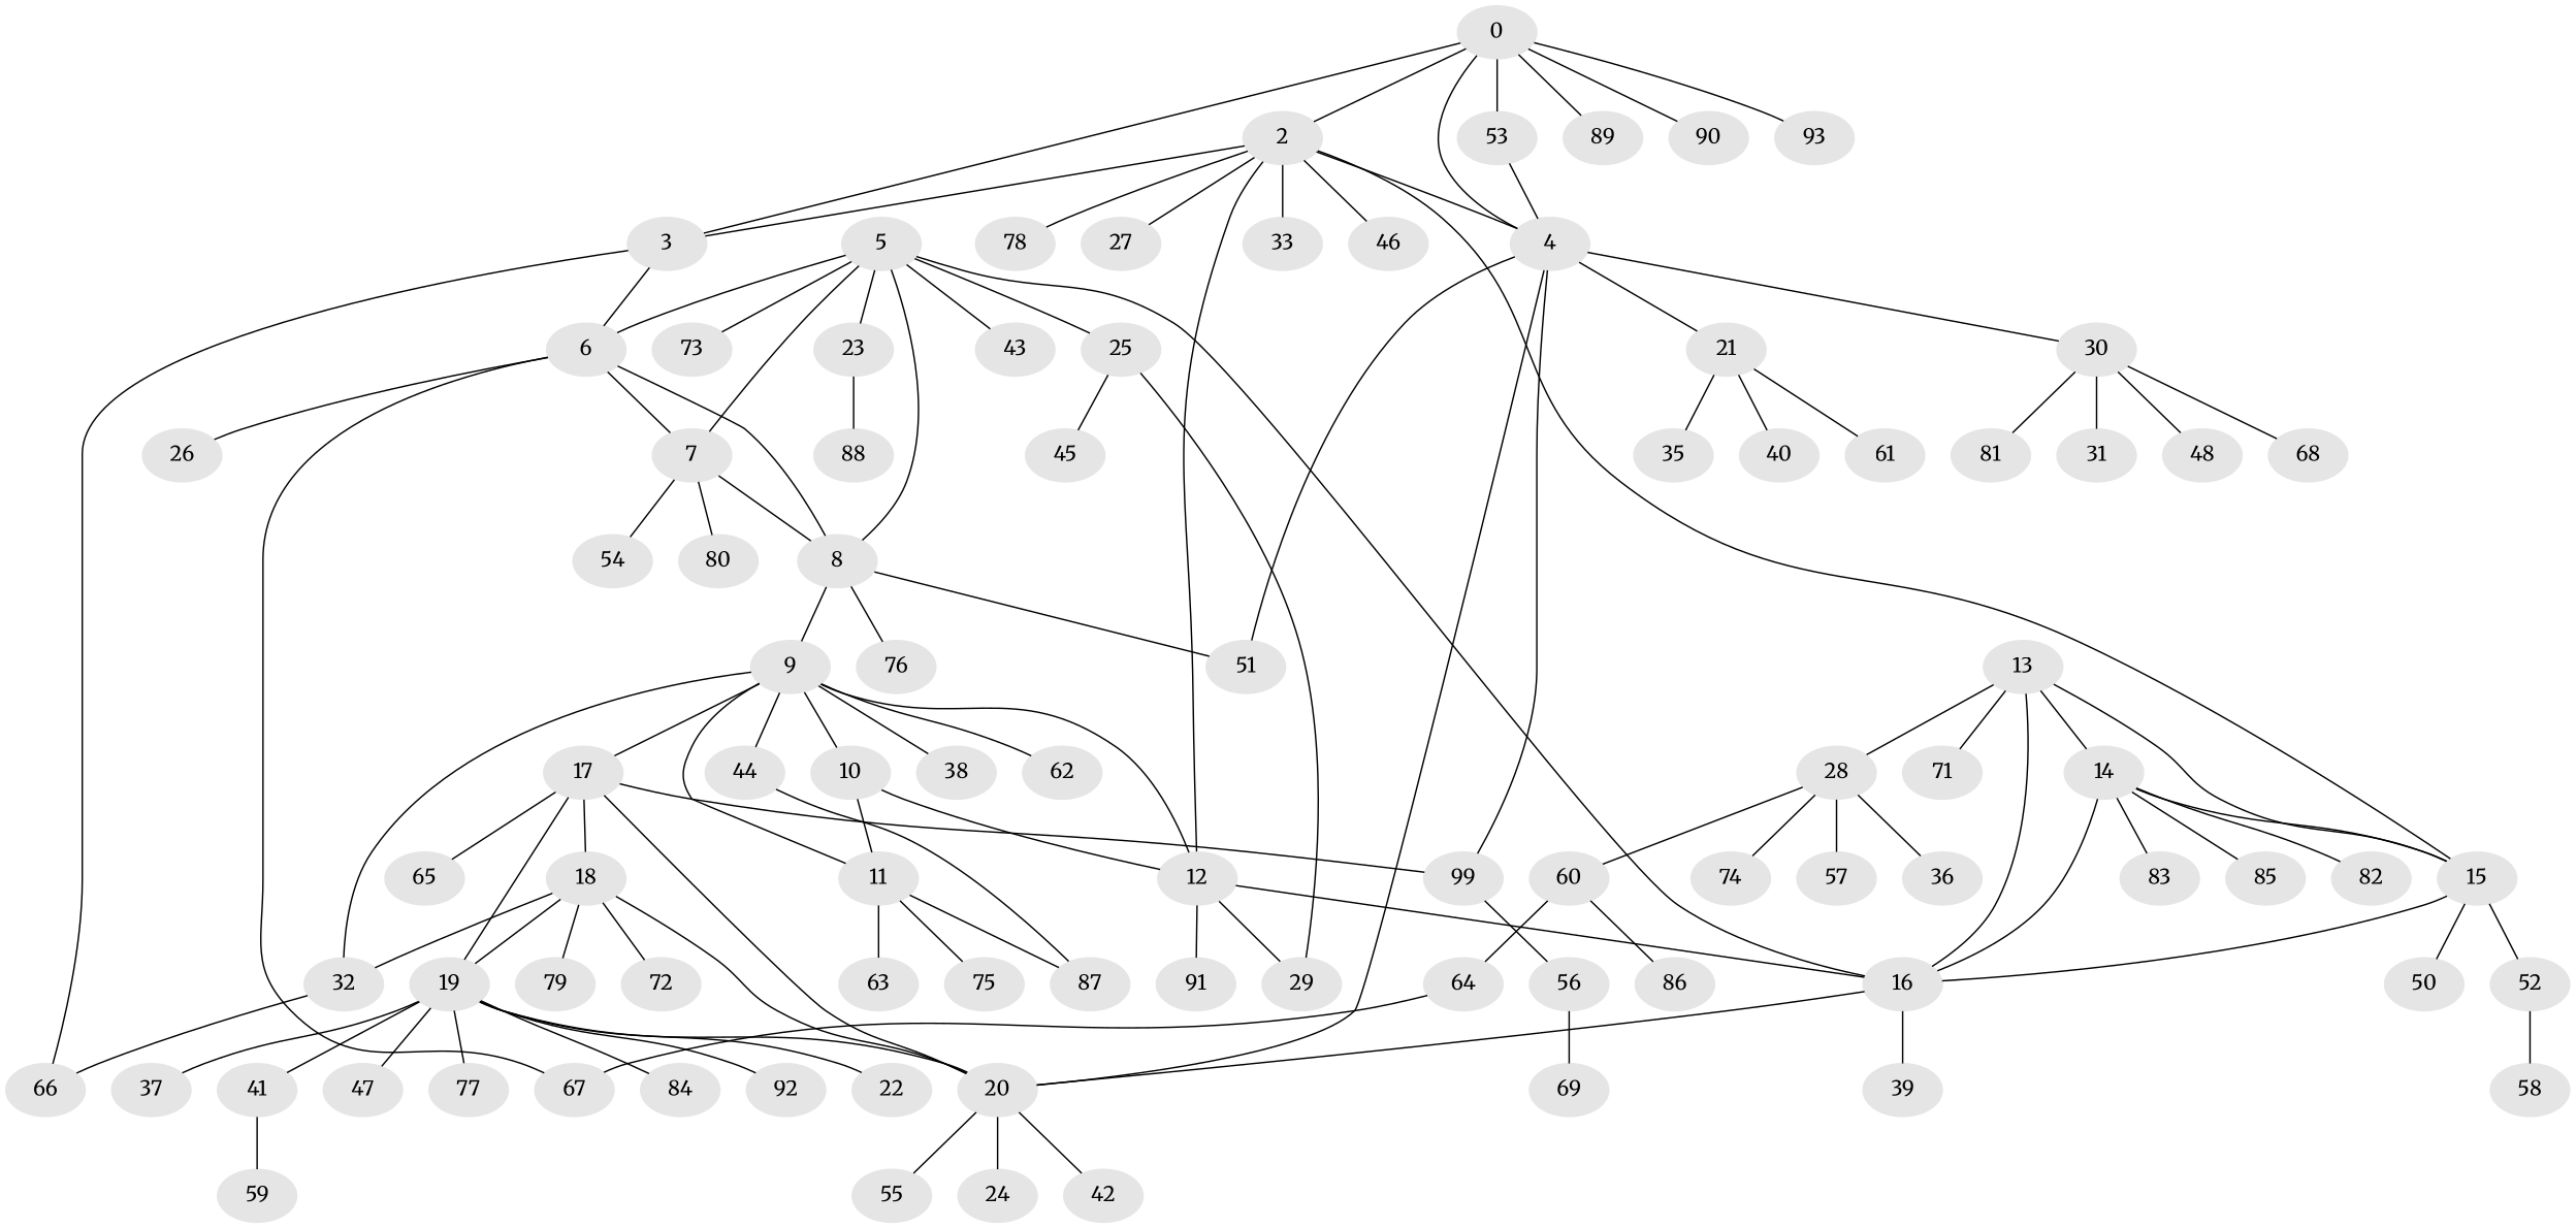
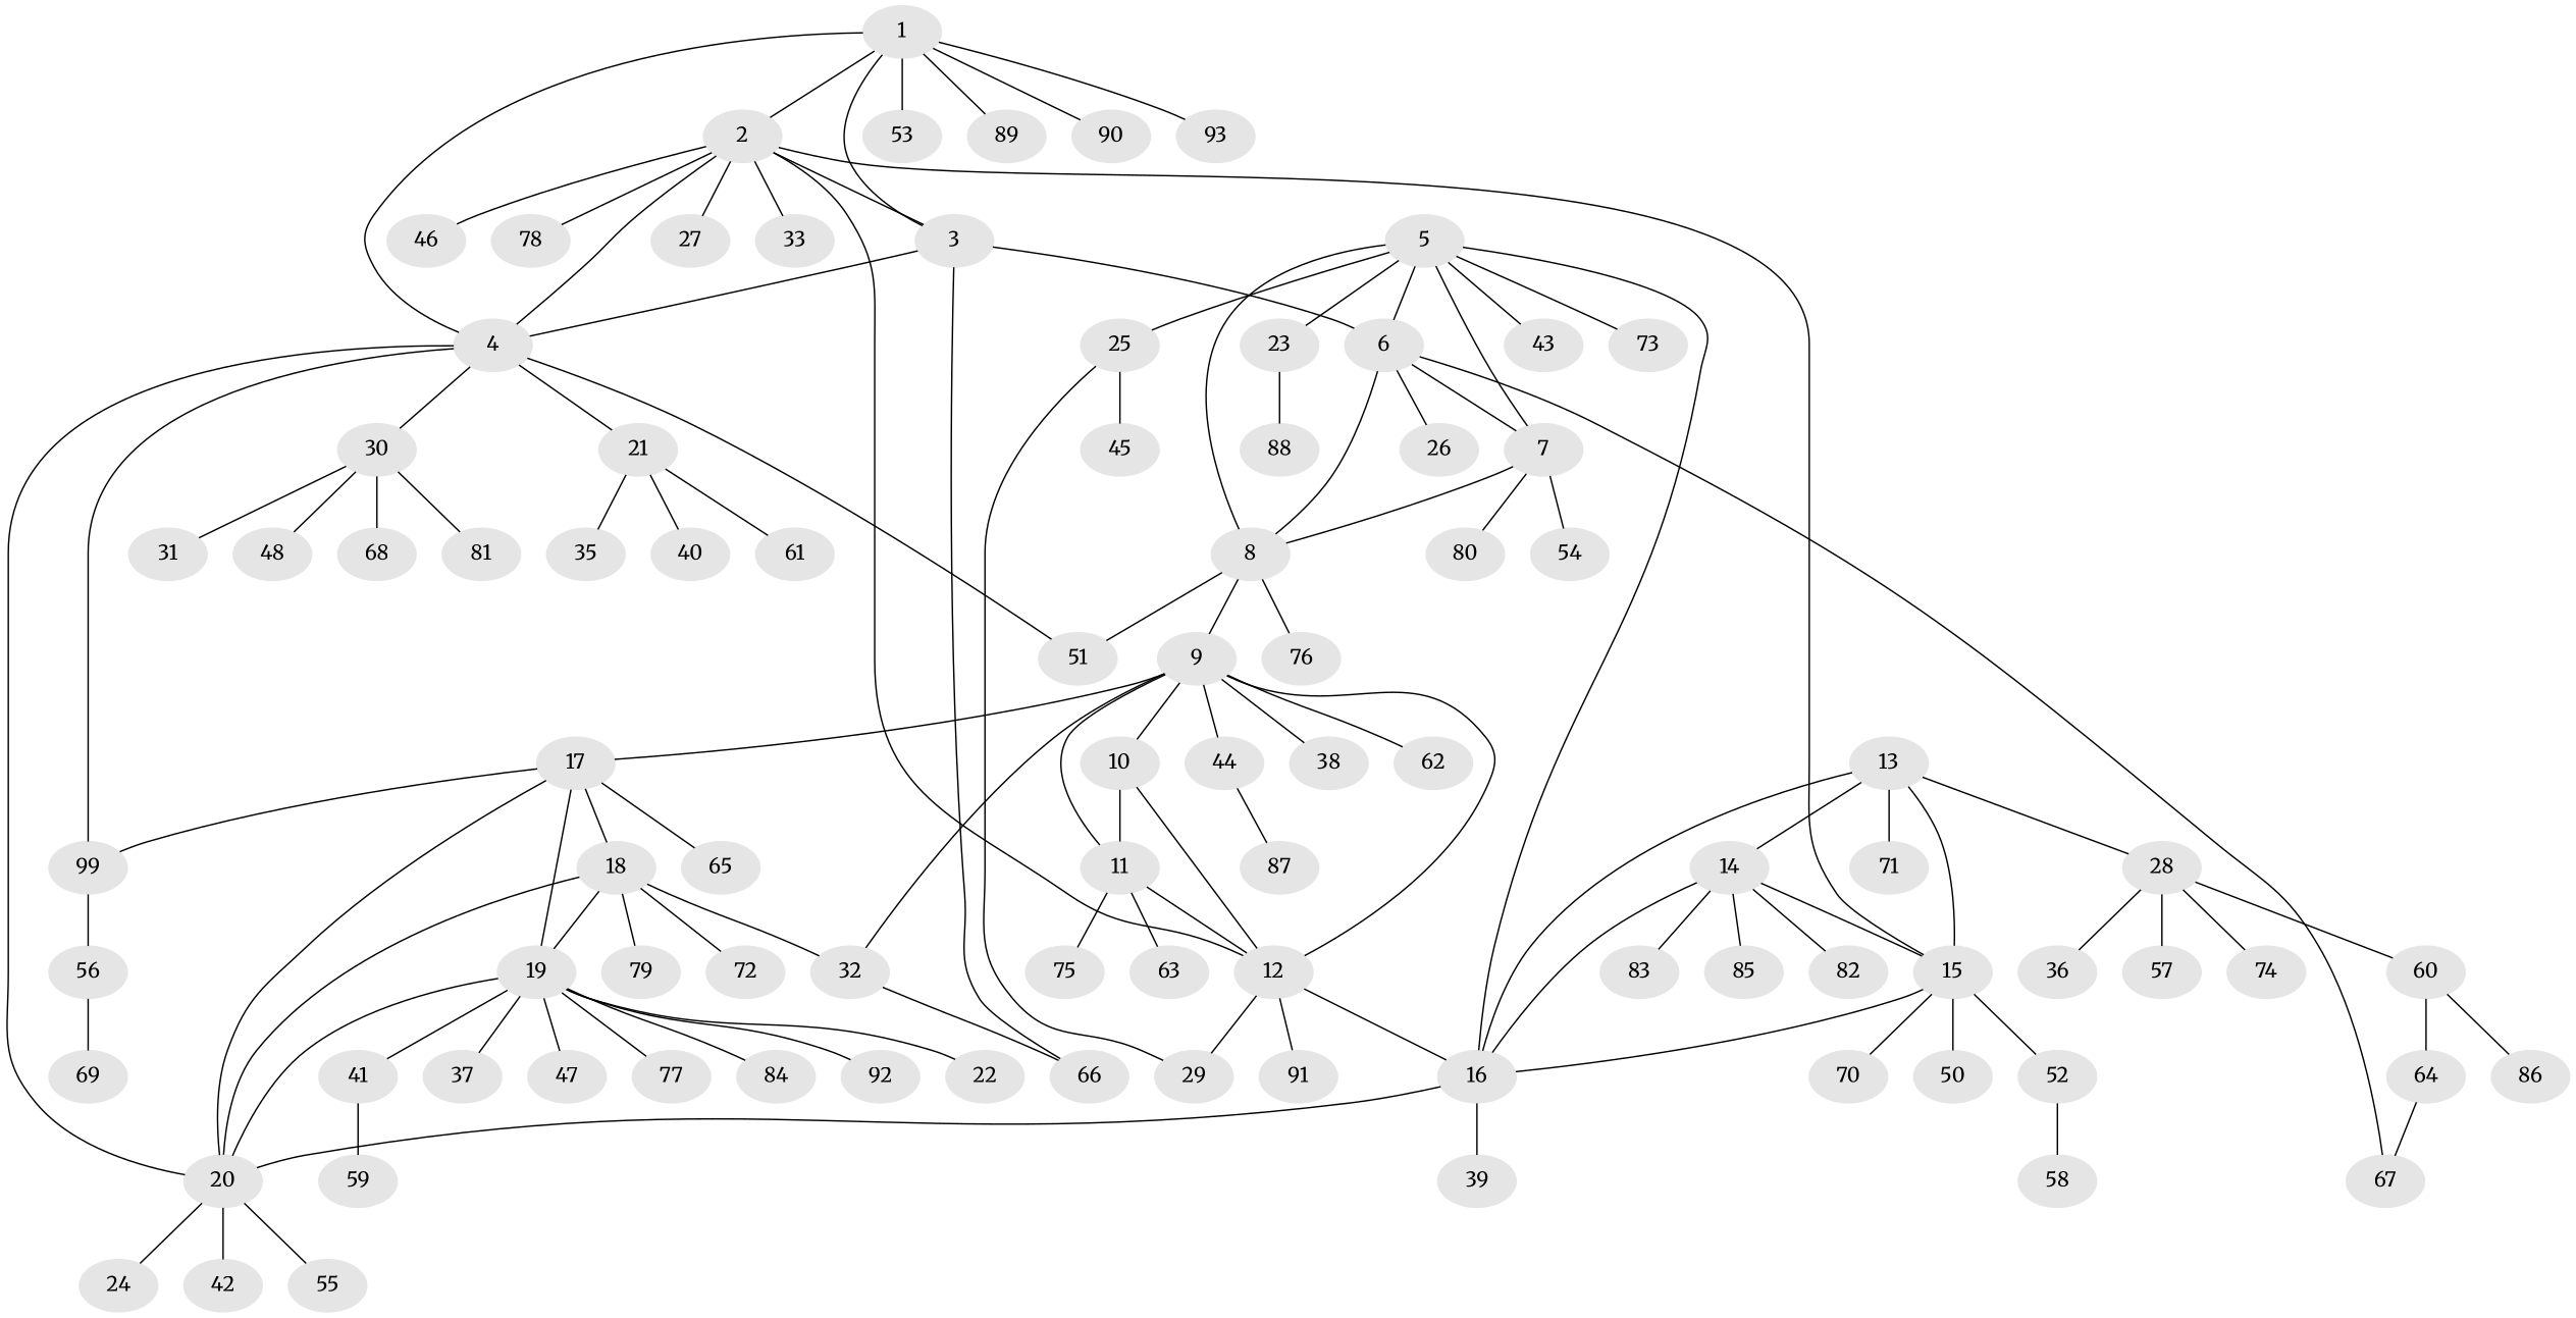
  graph {
    fontname=Merriweather
    node [color=gray90 fontname=Merriweather style=filled]
    edge [fontname=Merriweather]
-   1 [label=0]
+   1
    2
    3
    4
    53
    89
    90
    93
    12
    15
    27
    33
    46
    78
    6
    66
    20
    21
    30
    n20 [label=99]
    51
    16
    29
    91
    50
    52
+   70
    7
    8
    26
    67
    24
    42
    55
    35
    40
    61
    31
    48
    68
    81
    56
    5
    23
    25
    43
    73
    54
    80
    9
    76
    39
    88
    45
    10
    11
    17
    32
    38
    44
    62
    63
    75
    18
    19
    65
    87
    13
    14
    28
    71
    82
    83
    85
    36
    57
    60
    74
    58
    72
    79
    22
    37
    41
    47
    77
    84
    92
    59
    64
    86
    69
    1 -- 2
    1 -- 3
    1 -- 4
    1 -- 53
    1 -- 89
    1 -- 90
    1 -- 93
    2 -- 3
    2 -- 4
    2 -- 12
    2 -- 15
    2 -- 27
    2 -- 33
    2 -- 46
    2 -- 78
-   53 -- 4
+   3 -- 4
    3 -- 6
    3 -- 66
    4 -- 20
    4 -- 21
    4 -- 30
    4 -- n20
    4 -- 51
    12 -- 16
    12 -- 29
    12 -- 91
    15 -- 16
    15 -- 50
    15 -- 52
+   15 -- 70
    6 -- 7
    6 -- 8
    6 -- 26
    6 -- 67
    20 -- 24
    20 -- 42
    20 -- 55
    21 -- 35
    21 -- 40
    21 -- 61
    30 -- 31
    30 -- 48
    30 -- 68
    30 -- 81
    n20 -- 56
    16 -- 20
    16 -- 39
    52 -- 58
    7 -- 8
    7 -- 54
    7 -- 80
    8 -- 51
    8 -- 9
    8 -- 76
    56 -- 69
    5 -- 6
    5 -- 16
    5 -- 7
    5 -- 8
    5 -- 23
    5 -- 25
    5 -- 43
    5 -- 73
    23 -- 88
    25 -- 29
    25 -- 45
    9 -- 12
    9 -- 10
    9 -- 11
    9 -- 17
    9 -- 32
    9 -- 38
    9 -- 44
    9 -- 62
    10 -- 12
    10 -- 11
-   11 -- 87
+   11 -- 12
    11 -- 63
    11 -- 75
    17 -- 20
    17 -- n20
    17 -- 18
    17 -- 19
    17 -- 65
    32 -- 66
    44 -- 87
    18 -- 20
    18 -- 32
    18 -- 19
    18 -- 72
    18 -- 79
    19 -- 20
    19 -- 22
    19 -- 37
    19 -- 41
    19 -- 47
    19 -- 77
    19 -- 84
    19 -- 92
    13 -- 15
    13 -- 16
    13 -- 14
    13 -- 28
    13 -- 71
    14 -- 15
    14 -- 16
    14 -- 82
    14 -- 83
    14 -- 85
    28 -- 36
    28 -- 57
    28 -- 60
    28 -- 74
    60 -- 64
    60 -- 86
    41 -- 59
    64 -- 67
  }
